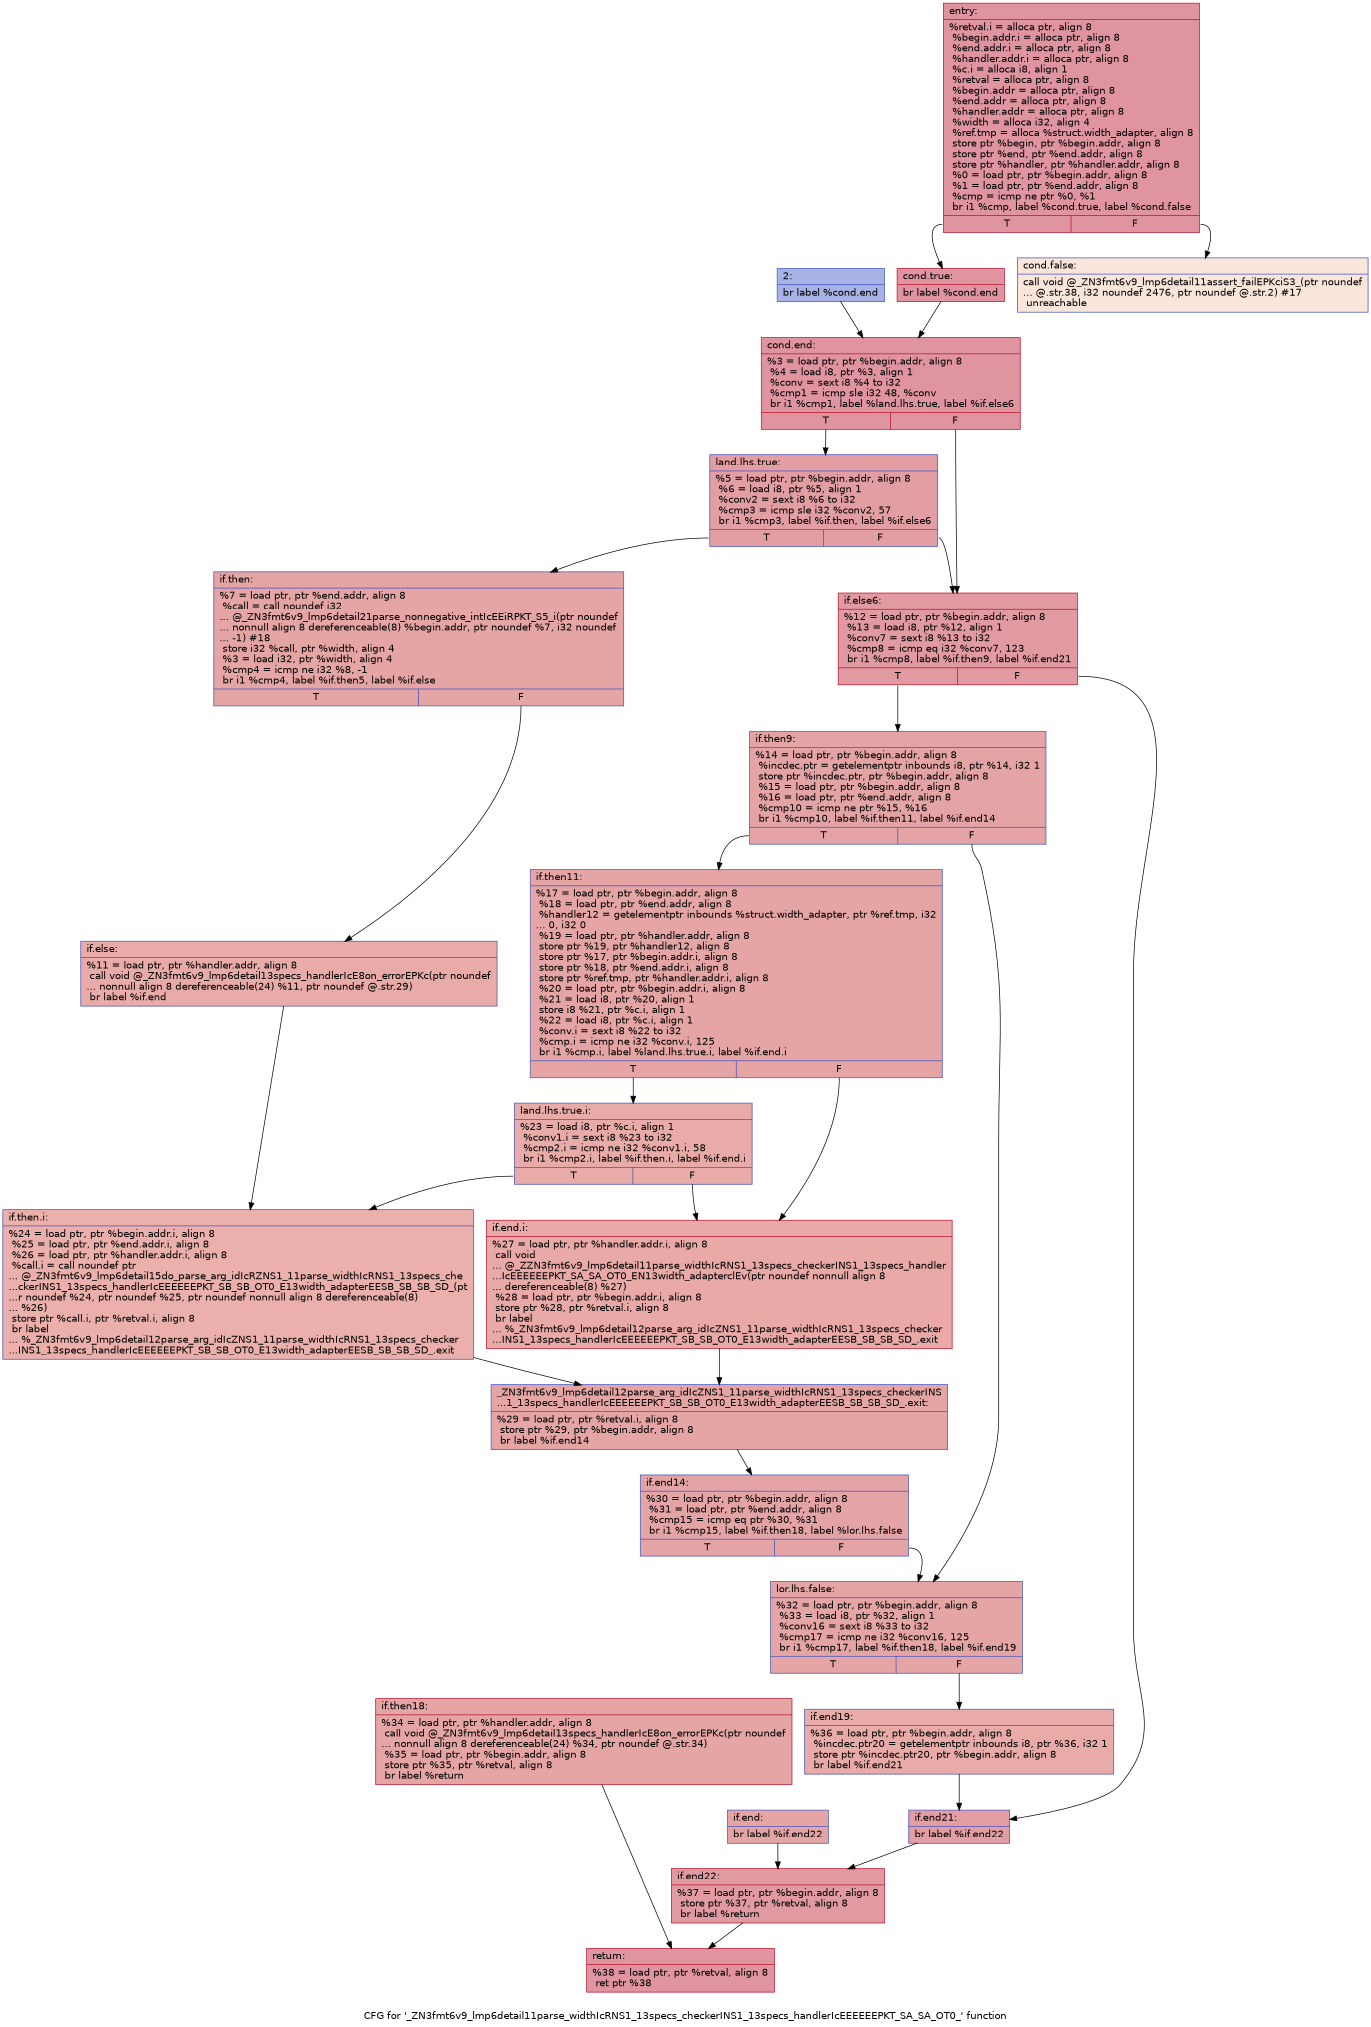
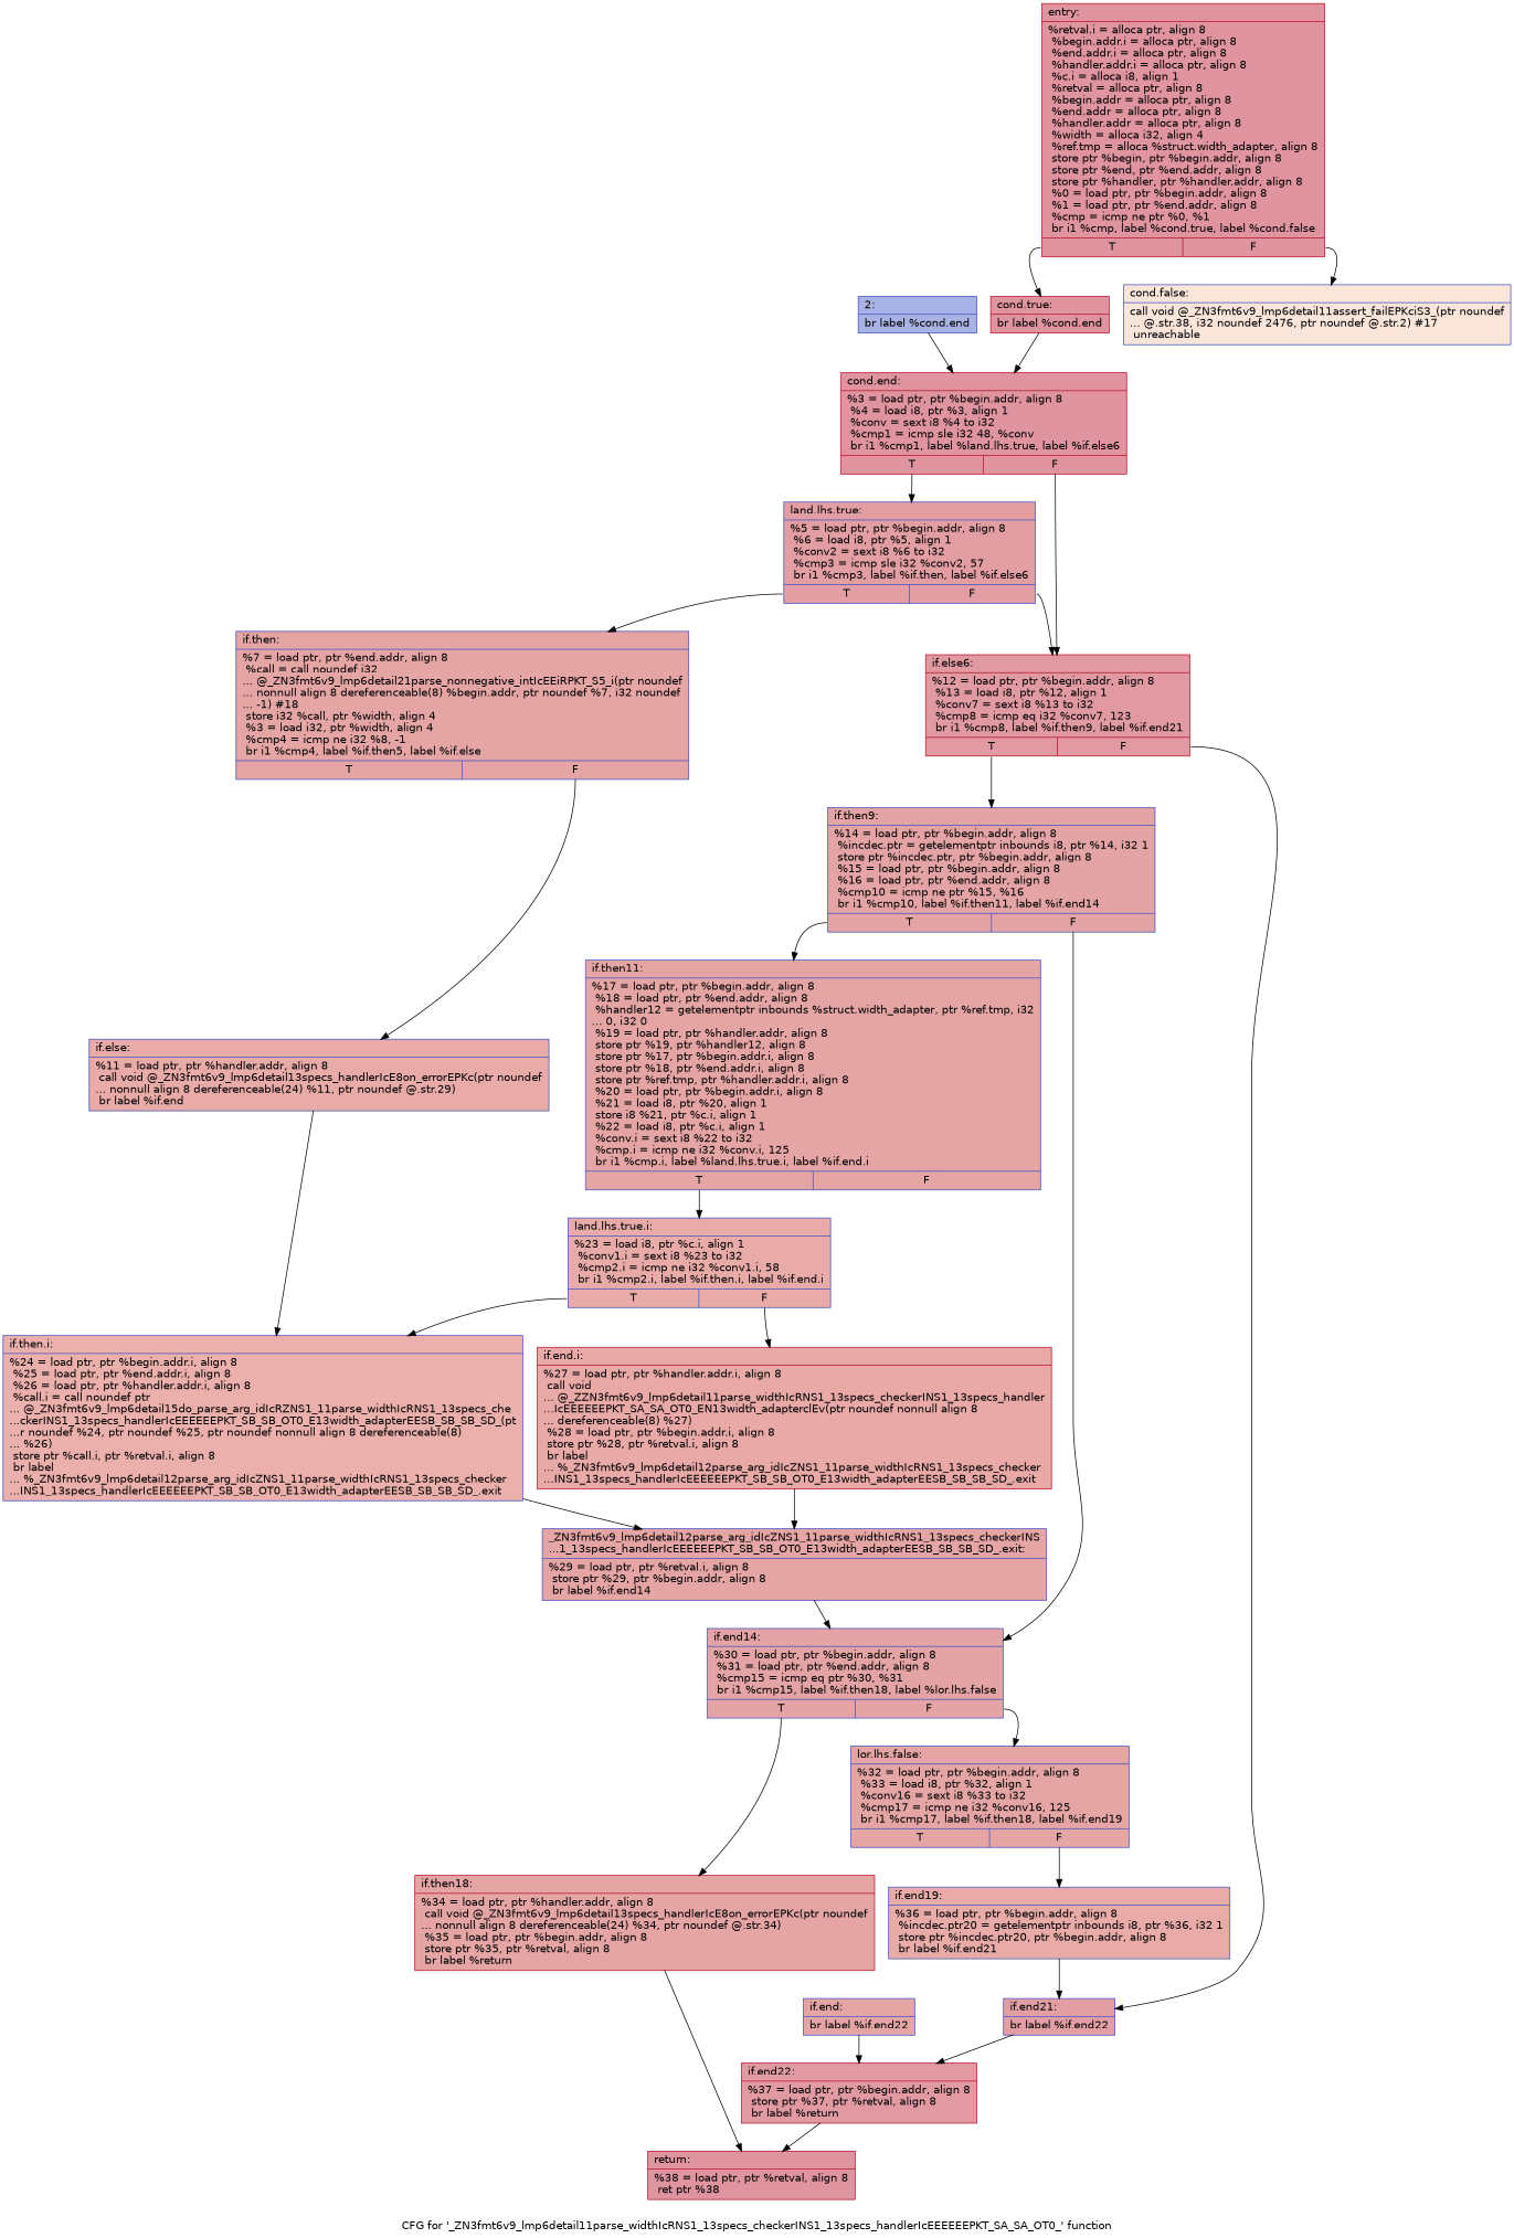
  digraph {
    fontname="DejaVu Sans"
    label="CFG for '_ZN3fmt6v9_lmp6detail11parse_widthIcRNS1_13specs_checkerINS1_13specs_handlerIcEEEEEEPKT_SA_SA_OT0_' function"
    node [color="#3d50c3ff" fillcolor="#c5333470" fontname="DejaVu Sans" shape=record style=filled]
    edge [fontname="DejaVu Sans"]
    n1 [color="#b70d28ff" fillcolor="#b70d2870" label="{entry:\l|  %retval.i = alloca ptr, align 8\l  %begin.addr.i = alloca ptr, align 8\l  %end.addr.i = alloca ptr, align 8\l  %handler.addr.i = alloca ptr, align 8\l  %c.i = alloca i8, align 1\l  %retval = alloca ptr, align 8\l  %begin.addr = alloca ptr, align 8\l  %end.addr = alloca ptr, align 8\l  %handler.addr = alloca ptr, align 8\l  %width = alloca i32, align 4\l  %ref.tmp = alloca %struct.width_adapter, align 8\l  store ptr %begin, ptr %begin.addr, align 8\l  store ptr %end, ptr %end.addr, align 8\l  store ptr %handler, ptr %handler.addr, align 8\l  %0 = load ptr, ptr %begin.addr, align 8\l  %1 = load ptr, ptr %end.addr, align 8\l  %cmp = icmp ne ptr %0, %1\l  br i1 %cmp, label %cond.true, label %cond.false\l|{<s0>T|<s1>F}}"]
    n2 [color="#b70d28ff" fillcolor="#b70d2870" label="{cond.true:\l|  br label %cond.end\l}"]
    n3 [fillcolor="#f4c5ad70" label="{cond.false:\l|  call void @_ZN3fmt6v9_lmp6detail11assert_failEPKciS3_(ptr noundef\l... @.str.38, i32 noundef 2476, ptr noundef @.str.2) #17\l  unreachable\l}"]
    n4 [color="#b70d28ff" fillcolor="#b70d2870" label="{cond.end:\l|  %3 = load ptr, ptr %begin.addr, align 8\l  %4 = load i8, ptr %3, align 1\l  %conv = sext i8 %4 to i32\l  %cmp1 = icmp sle i32 48, %conv\l  br i1 %cmp1, label %land.lhs.true, label %if.else6\l|{<s0>T|<s1>F}}"]
    n5 [fillcolor="#be242e70" label="{land.lhs.true:\l|  %5 = load ptr, ptr %begin.addr, align 8\l  %6 = load i8, ptr %5, align 1\l  %conv2 = sext i8 %6 to i32\l  %cmp3 = icmp sle i32 %conv2, 57\l  br i1 %cmp3, label %if.then, label %if.else6\l|{<s0>T|<s1>F}}"]
    n6 [color="#b70d28ff" fillcolor="#bb1b2c70" label="{if.else6:\l|  %12 = load ptr, ptr %begin.addr, align 8\l  %13 = load i8, ptr %12, align 1\l  %conv7 = sext i8 %13 to i32\l  %cmp8 = icmp eq i32 %conv7, 123\l  br i1 %cmp8, label %if.then9, label %if.end21\l|{<s0>T|<s1>F}}"]
    n7 [label="{if.then:\l|  %7 = load ptr, ptr %end.addr, align 8\l  %call = call noundef i32\l... @_ZN3fmt6v9_lmp6detail21parse_nonnegative_intIcEEiRPKT_S5_i(ptr noundef\l... nonnull align 8 dereferenceable(8) %begin.addr, ptr noundef %7, i32 noundef\l... -1) #18\l  store i32 %call, ptr %width, align 4\l  %3 = load i32, ptr %width, align 4\l  %cmp4 = icmp ne i32 %8, -1\l  br i1 %cmp4, label %if.then5, label %if.else\l|{<s0>T|<s1>F}}"]
    n8 [fillcolor="#c32e3170" label="{if.then9:\l|  %14 = load ptr, ptr %begin.addr, align 8\l  %incdec.ptr = getelementptr inbounds i8, ptr %14, i32 1\l  store ptr %incdec.ptr, ptr %begin.addr, align 8\l  %15 = load ptr, ptr %begin.addr, align 8\l  %16 = load ptr, ptr %end.addr, align 8\l  %cmp10 = icmp ne ptr %15, %16\l  br i1 %cmp10, label %if.then11, label %if.end14\l|{<s0>T|<s1>F}}"]
    n9 [fillcolor="#be242e70" label="{if.end21:\l|  br label %if.end22\l}"]
    n10 [fillcolor="#3d50c370" label="{2:\l|  br label %cond.end\l}"]
    n11 [fillcolor="#cc403a70" label="{if.else:\l|  %11 = load ptr, ptr %handler.addr, align 8\l  call void @_ZN3fmt6v9_lmp6detail13specs_handlerIcE8on_errorEPKc(ptr noundef\l... nonnull align 8 dereferenceable(24) %11, ptr noundef @.str.29)\l  br label %if.end\l}"]
    n12 [label="{if.then11:\l|  %17 = load ptr, ptr %begin.addr, align 8\l  %18 = load ptr, ptr %end.addr, align 8\l  %handler12 = getelementptr inbounds %struct.width_adapter, ptr %ref.tmp, i32\l... 0, i32 0\l  %19 = load ptr, ptr %handler.addr, align 8\l  store ptr %19, ptr %handler12, align 8\l  store ptr %17, ptr %begin.addr.i, align 8\l  store ptr %18, ptr %end.addr.i, align 8\l  store ptr %ref.tmp, ptr %handler.addr.i, align 8\l  %20 = load ptr, ptr %begin.addr.i, align 8\l  %21 = load i8, ptr %20, align 1\l  store i8 %21, ptr %c.i, align 1\l  %22 = load i8, ptr %c.i, align 1\l  %conv.i = sext i8 %22 to i32\l  %cmp.i = icmp ne i32 %conv.i, 125\l  br i1 %cmp.i, label %land.lhs.true.i, label %if.end.i\l|{<s0>T|<s1>F}}"]
    n13 [fillcolor="#c32e3170" label="{if.end14:\l|  %30 = load ptr, ptr %begin.addr, align 8\l  %31 = load ptr, ptr %end.addr, align 8\l  %cmp15 = icmp eq ptr %30, %31\l  br i1 %cmp15, label %if.then18, label %lor.lhs.false\l|{<s0>T|<s1>F}}"]
    n14 [color="#b70d28ff" fillcolor="#bb1b2c70" label="{if.end22:\l|  %37 = load ptr, ptr %begin.addr, align 8\l  store ptr %37, ptr %retval, align 8\l  br label %return\l}"]
    n15 [fillcolor="#d24b4070" label="{if.then.i:\l|  %24 = load ptr, ptr %begin.addr.i, align 8\l  %25 = load ptr, ptr %end.addr.i, align 8\l  %26 = load ptr, ptr %handler.addr.i, align 8\l  %call.i = call noundef ptr\l... @_ZN3fmt6v9_lmp6detail15do_parse_arg_idIcRZNS1_11parse_widthIcRNS1_13specs_che\l...ckerINS1_13specs_handlerIcEEEEEEPKT_SB_SB_OT0_E13width_adapterEESB_SB_SB_SD_(pt\l...r noundef %24, ptr noundef %25, ptr noundef nonnull align 8 dereferenceable(8)\l... %26)\l  store ptr %call.i, ptr %retval.i, align 8\l  br label\l... %_ZN3fmt6v9_lmp6detail12parse_arg_idIcZNS1_11parse_widthIcRNS1_13specs_checker\l...INS1_13specs_handlerIcEEEEEEPKT_SB_SB_OT0_E13width_adapterEESB_SB_SB_SD_.exit\l}"]
    n16 [label="{if.end:\l|  br label %if.end22\l}"]
    n17 [color="#b70d28ff" fillcolor="#b70d2870" label="{return:\l|  %38 = load ptr, ptr %retval, align 8\l  ret ptr %38\l}"]
    n18 [fillcolor="#cc403a70" label="{land.lhs.true.i:\l|  %23 = load i8, ptr %c.i, align 1\l  %conv1.i = sext i8 %23 to i32\l  %cmp2.i = icmp ne i32 %conv1.i, 58\l  br i1 %cmp2.i, label %if.then.i, label %if.end.i\l|{<s0>T|<s1>F}}"]
    n19 [color="#b70d28ff" fillcolor="#ca3b3770" label="{if.end.i:\l|  %27 = load ptr, ptr %handler.addr.i, align 8\l  call void\l... @_ZZN3fmt6v9_lmp6detail11parse_widthIcRNS1_13specs_checkerINS1_13specs_handler\l...IcEEEEEEPKT_SA_SA_OT0_EN13width_adapterclEv(ptr noundef nonnull align 8\l... dereferenceable(8) %27)\l  %28 = load ptr, ptr %begin.addr.i, align 8\l  store ptr %28, ptr %retval.i, align 8\l  br label\l... %_ZN3fmt6v9_lmp6detail12parse_arg_idIcZNS1_11parse_widthIcRNS1_13specs_checker\l...INS1_13specs_handlerIcEEEEEEPKT_SB_SB_OT0_E13width_adapterEESB_SB_SB_SD_.exit\l}"]
    n20 [color="#b70d28ff" label="{if.then18:\l|  %34 = load ptr, ptr %handler.addr, align 8\l  call void @_ZN3fmt6v9_lmp6detail13specs_handlerIcE8on_errorEPKc(ptr noundef\l... nonnull align 8 dereferenceable(24) %34, ptr noundef @.str.34)\l  %35 = load ptr, ptr %begin.addr, align 8\l  store ptr %35, ptr %retval, align 8\l  br label %return\l}"]
    n21 [label="{lor.lhs.false:\l|  %32 = load ptr, ptr %begin.addr, align 8\l  %33 = load i8, ptr %32, align 1\l  %conv16 = sext i8 %33 to i32\l  %cmp17 = icmp ne i32 %conv16, 125\l  br i1 %cmp17, label %if.then18, label %if.end19\l|{<s0>T|<s1>F}}"]
    n22 [label="{_ZN3fmt6v9_lmp6detail12parse_arg_idIcZNS1_11parse_widthIcRNS1_13specs_checkerINS\l...1_13specs_handlerIcEEEEEEPKT_SB_SB_OT0_E13width_adapterEESB_SB_SB_SD_.exit:\l|  %29 = load ptr, ptr %retval.i, align 8\l  store ptr %29, ptr %begin.addr, align 8\l  br label %if.end14\l}"]
    n23 [fillcolor="#cc403a70" label="{if.end19:\l|  %36 = load ptr, ptr %begin.addr, align 8\l  %incdec.ptr20 = getelementptr inbounds i8, ptr %36, i32 1\l  store ptr %incdec.ptr20, ptr %begin.addr, align 8\l  br label %if.end21\l}"]
    n1 -> n2 [tailport=s0]
    n1 -> n3 [tailport=s1]
    n2 -> n4
    n4 -> n5 [tailport=s0]
    n4 -> n6 [tailport=s1]
    n5 -> n6 [tailport=s1]
    n5 -> n7 [tailport=s0]
    n6 -> n8 [tailport=s0]
    n6 -> n9 [tailport=s1]
    n7 -> n11 [tailport=s1]
    n8 -> n12 [tailport=s0]
-   n8 -> n21 [tailport=s1]
+   n8 -> n13 [tailport=s1]
    n9 -> n14
    n10 -> n4
    n11 -> n15
    n12 -> n18 [tailport=s0]
-   n12 -> n19 [tailport=s1]
+   n13 -> n20 [tailport=s0]
    n13 -> n21 [tailport=s1]
    n14 -> n17
    n15 -> n22
    n16 -> n14
    n18 -> n15 [tailport=s0]
    n18 -> n19 [tailport=s1]
    n19 -> n22
    n20 -> n17
    n21 -> n23 [tailport=s1]
    n22 -> n13
    n23 -> n9
  }
